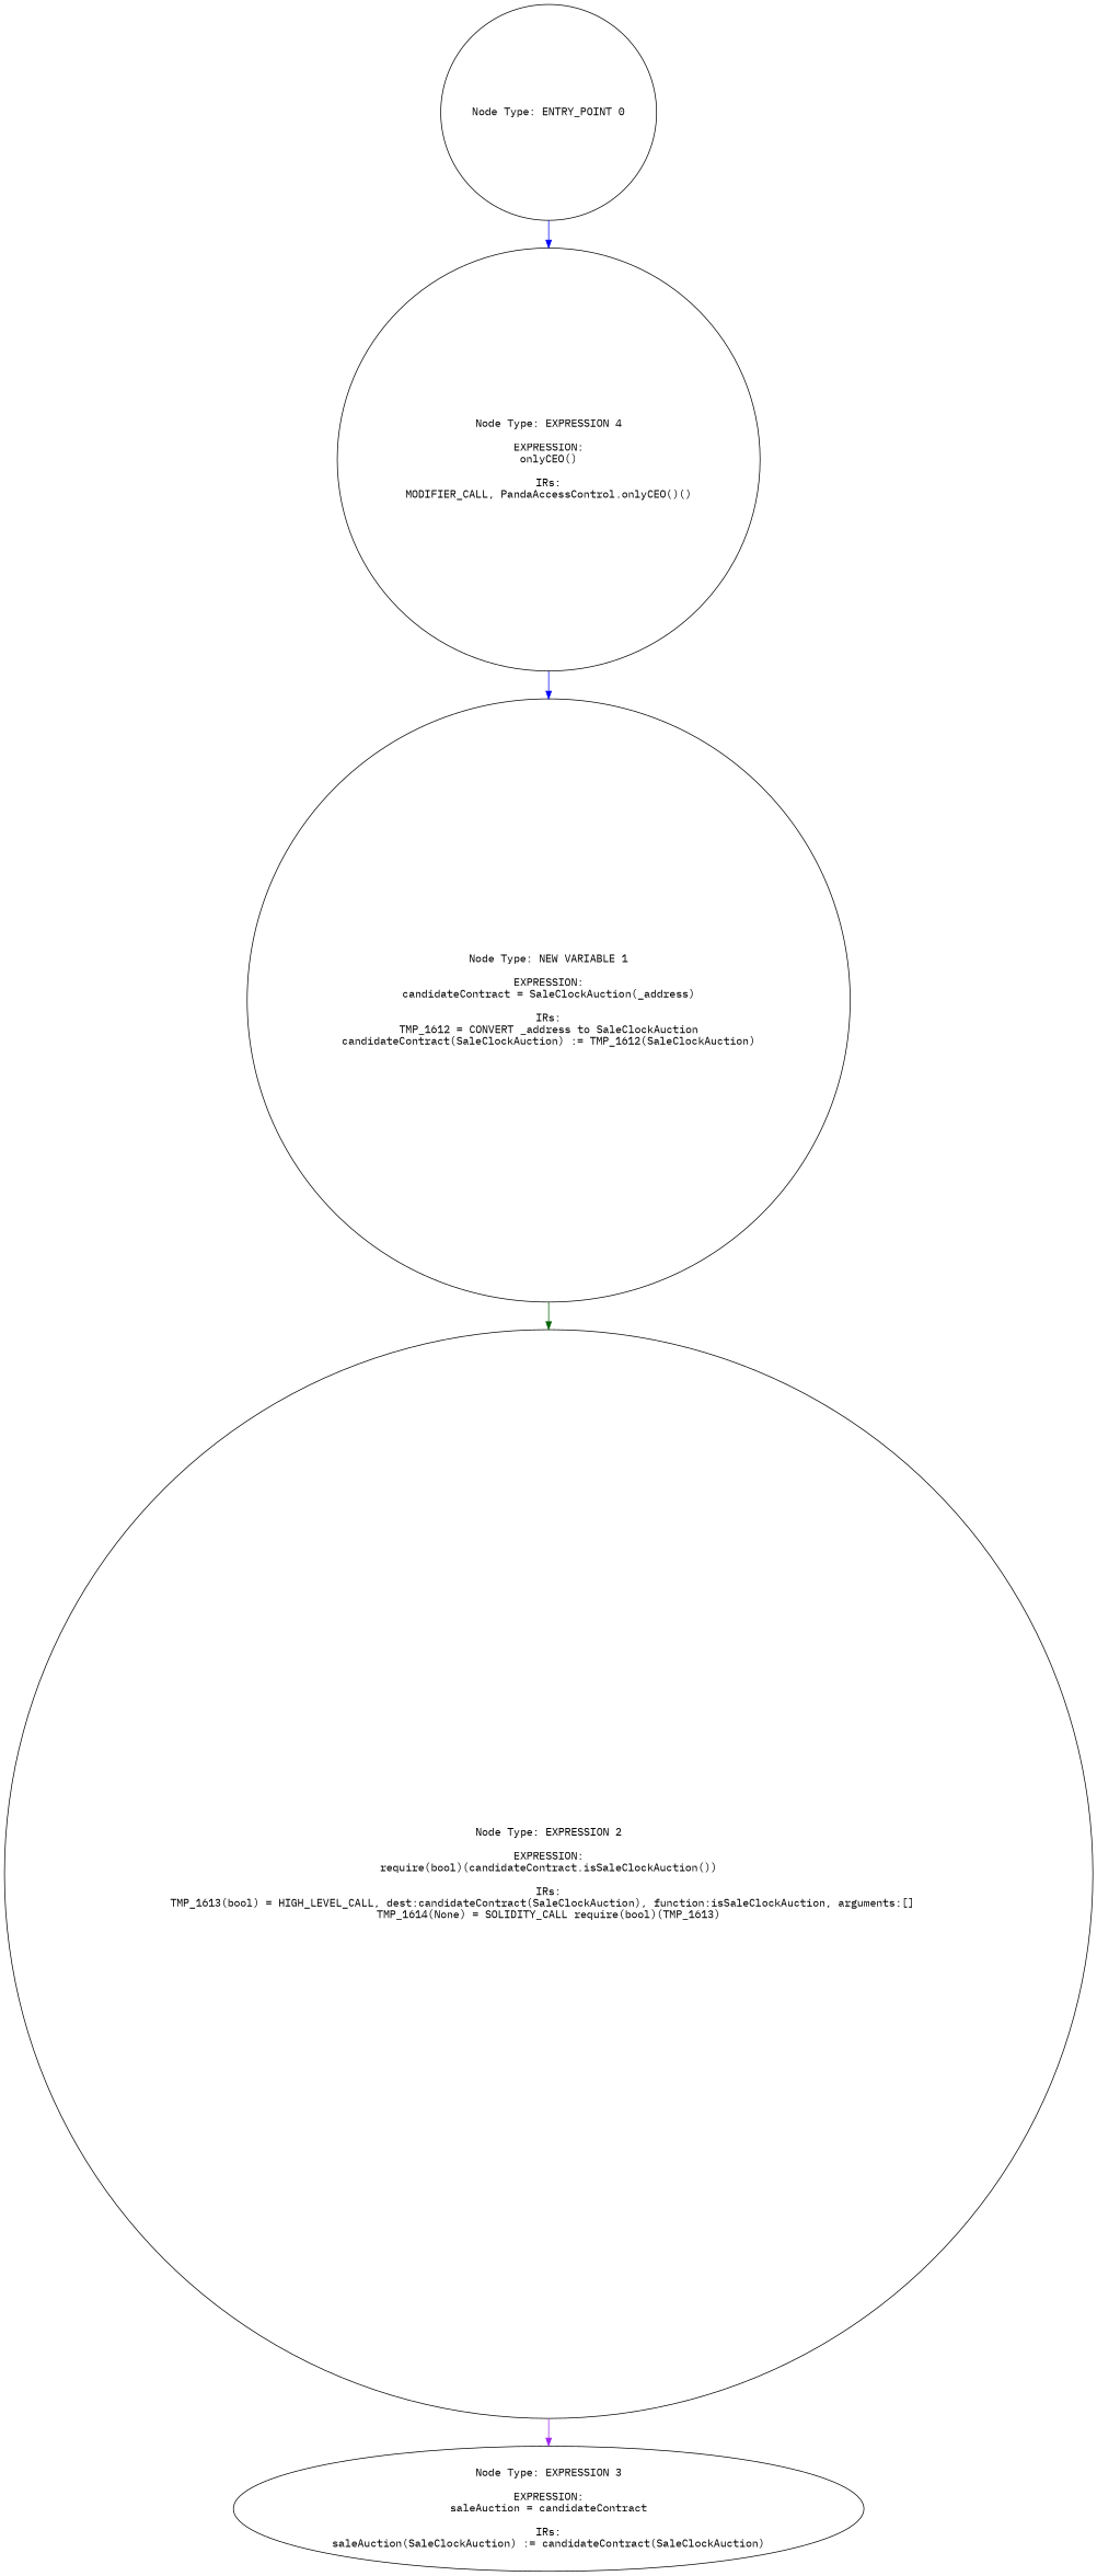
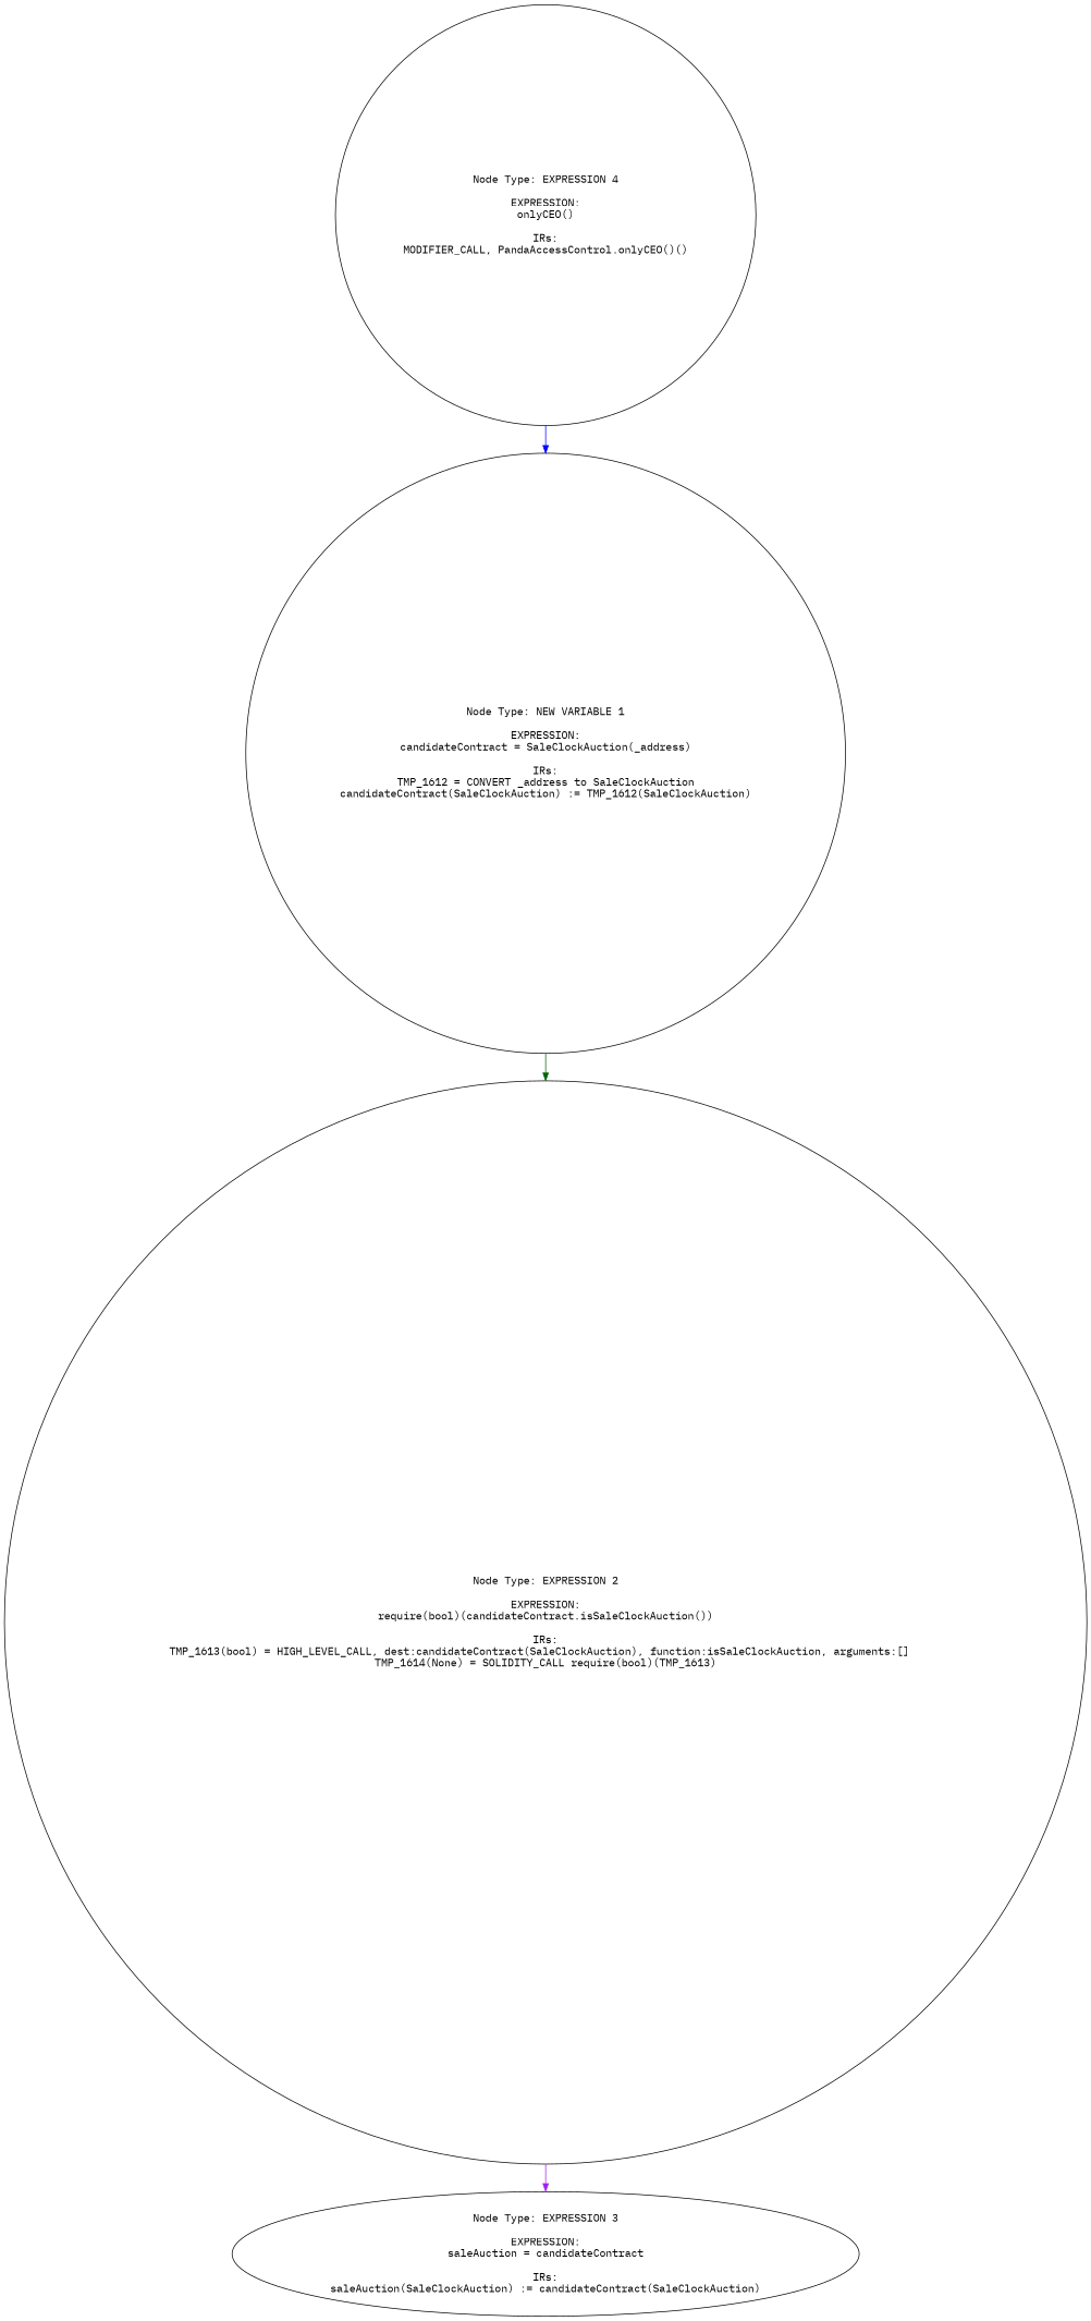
  digraph {
    fontname="IBM Plex Mono"
    node [shape=circle fontname="IBM Plex Mono"]
    edge [color=blue fontname="IBM Plex Mono"]
-   n1 [label="Node Type: ENTRY_POINT 0\n"]
    n2 [label="Node Type: EXPRESSION 4\n\nEXPRESSION:\nonlyCEO()\n\nIRs:\nMODIFIER_CALL, PandaAccessControl.onlyCEO()()"]
    n3 [label="Node Type: NEW VARIABLE 1\n\nEXPRESSION:\ncandidateContract = SaleClockAuction(_address)\n\nIRs:\nTMP_1612 = CONVERT _address to SaleClockAuction\ncandidateContract(SaleClockAuction) := TMP_1612(SaleClockAuction)"]
    n4 [label="Node Type: EXPRESSION 2\n\nEXPRESSION:\nrequire(bool)(candidateContract.isSaleClockAuction())\n\nIRs:\nTMP_1613(bool) = HIGH_LEVEL_CALL, dest:candidateContract(SaleClockAuction), function:isSaleClockAuction, arguments:[]  \nTMP_1614(None) = SOLIDITY_CALL require(bool)(TMP_1613)"]
    n5 [label="Node Type: EXPRESSION 3\n\nEXPRESSION:\nsaleAuction = candidateContract\n\nIRs:\nsaleAuction(SaleClockAuction) := candidateContract(SaleClockAuction)" shape=ellipse]
-   n1 -> n2
    n2 -> n3
    n3 -> n4 [color=darkgreen]
    n4 -> n5 [color=purple]
  }
